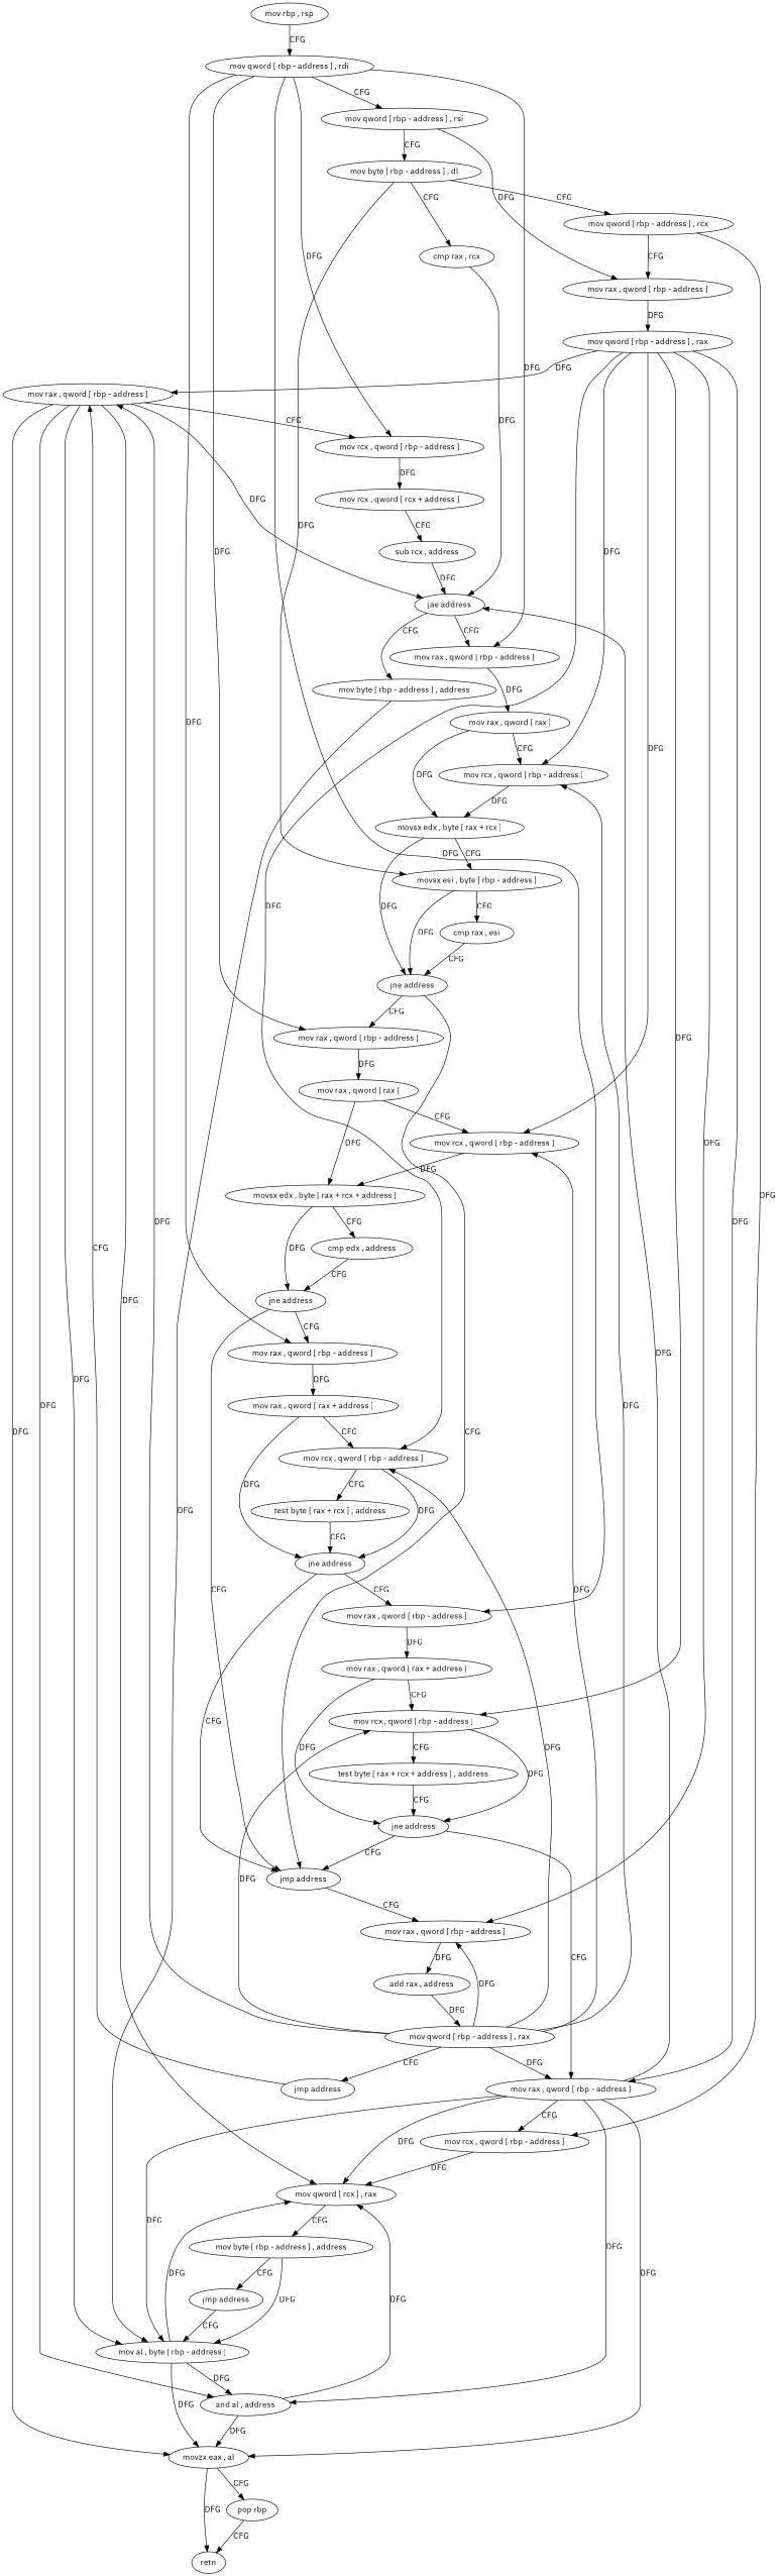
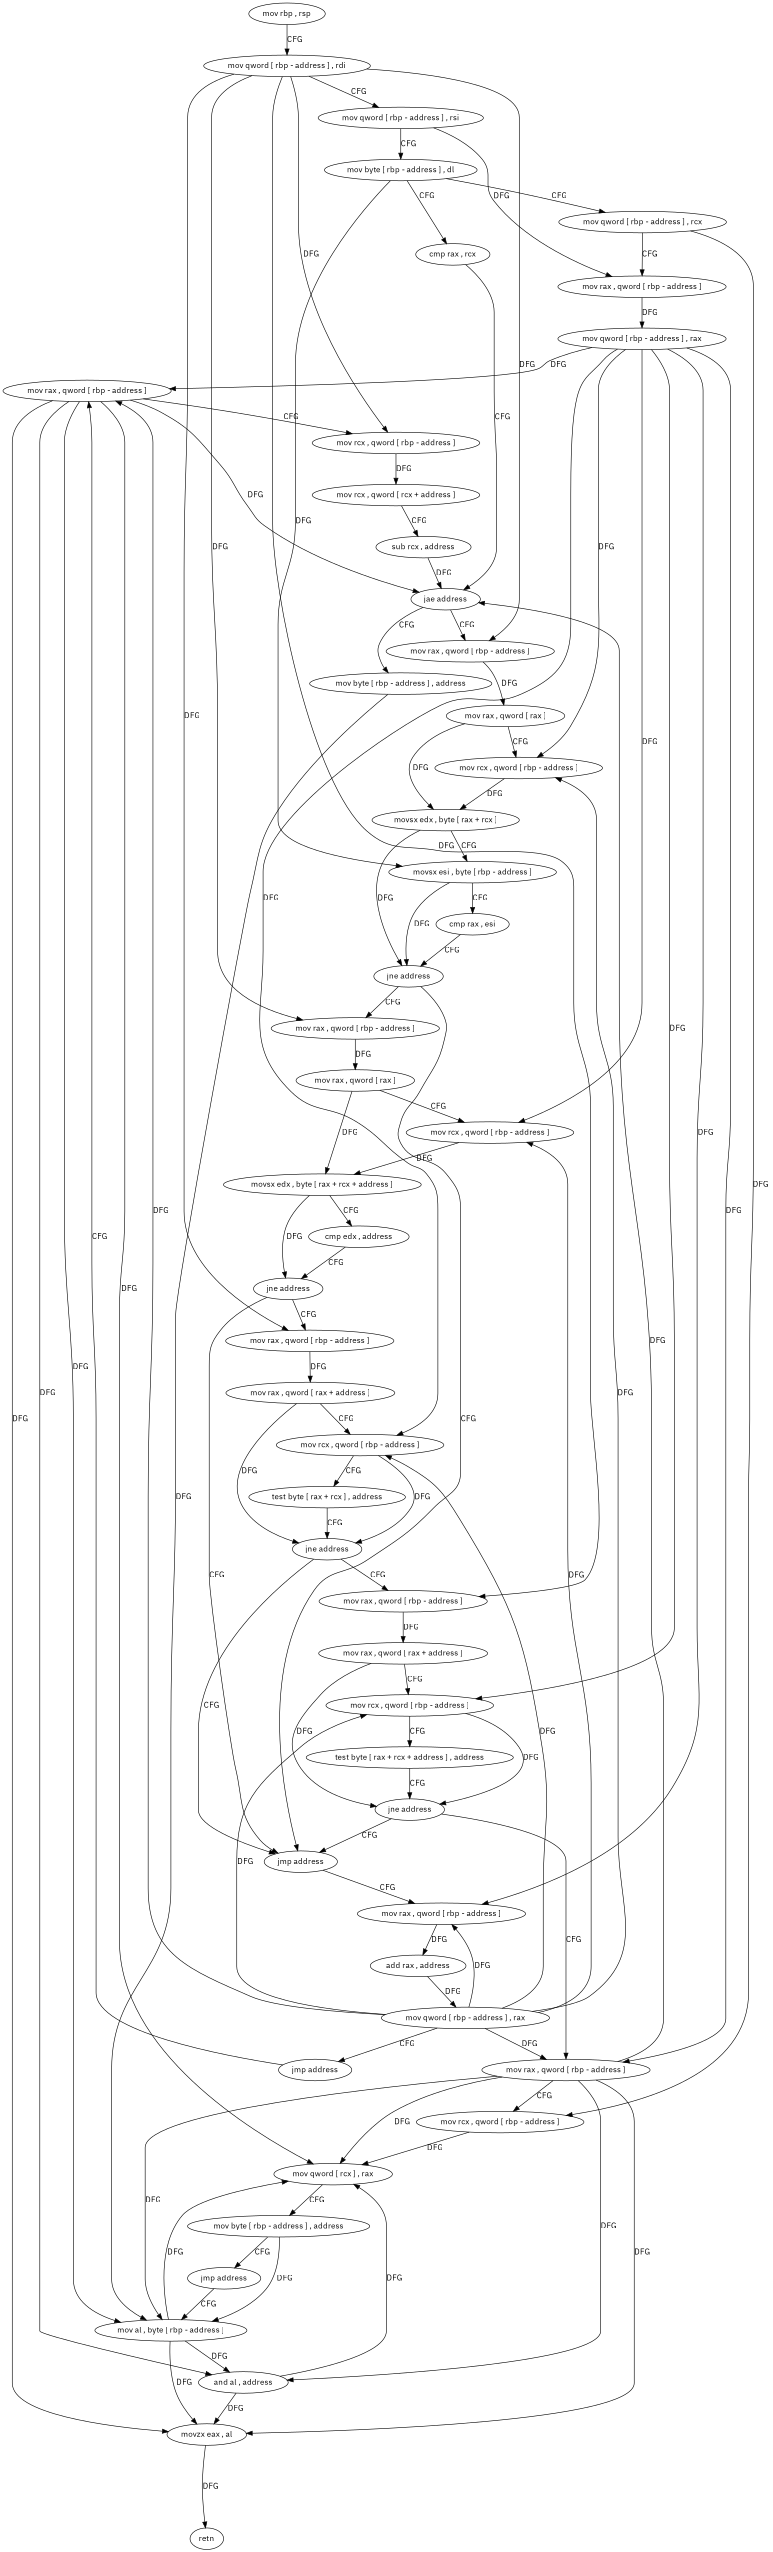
  digraph {
    fontname="IBM Plex Sans"
    node [fontname="IBM Plex Sans"]
    edge [fontname="IBM Plex Sans"]
    n1 [label="mov rbp , rsp"]
    n2 [label="mov qword [ rbp - address ] , rdi"]
    n3 [label="mov qword [ rbp - address ] , rsi"]
    n4 [label="mov rax , qword [ rbp - address ]"]
    n5 [label="mov rax , qword [ rbp - address ]"]
    n6 [label="mov rax , qword [ rbp - address ]"]
    n7 [label="mov rax , qword [ rbp - address ]"]
    n8 [label="mov rcx , qword [ rbp - address ]"]
    n9 [label="mov byte [ rbp - address ] , dl"]
    n10 [label="mov rax , qword [ rbp - address ]"]
    n11 [label="mov rax , qword [ rax ]"]
    n12 [label="mov rax , qword [ rax ]"]
    n13 [label="mov rax , qword [ rax + address ]"]
    n14 [label="mov rax , qword [ rax + address ]"]
    n15 [label="mov rcx , qword [ rcx + address ]"]
    n16 [label="mov qword [ rbp - address ] , rcx"]
    n17 [label="movsx esi , byte [ rbp - address ]"]
    n18 [label="cmp rax , rcx"]
    n19 [label="mov qword [ rbp - address ] , rax"]
    n20 [label="mov rcx , qword [ rbp - address ]"]
    n21 [label="jne address"]
    n22 [label="cmp rax , esi"]
    n23 [label="mov qword [ rcx ] , rax"]
    n24 [label="mov rax , qword [ rbp - address ]"]
    n25 [label="mov rcx , qword [ rbp - address ]"]
    n26 [label="mov rax , qword [ rbp - address ]"]
    n27 [label="mov rcx , qword [ rbp - address ]"]
    n28 [label="mov rcx , qword [ rbp - address ]"]
    n29 [label="mov rcx , qword [ rbp - address ]"]
    n30 [label="mov rax , qword [ rbp - address ]"]
    n31 [label="mov al , byte [ rbp - address ]"]
    n32 [label="jae address"]
    n33 [label="and al , address"]
    n34 [label="movzx eax , al"]
    n35 [label="movsx edx , byte [ rax + rcx ]"]
    n36 [label="add rax , address"]
    n37 [label="movsx edx , byte [ rax + rcx + address ]"]
    n38 [label="jne address"]
    n39 [label="test byte [ rax + rcx ] , address"]
    n40 [label="jne address"]
    n41 [label="test byte [ rax + rcx + address ] , address"]
    n42 [label="mov byte [ rbp - address ] , address"]
    n43 [label="mov byte [ rbp - address ] , address"]
-   n44 [label="pop rbp"]
    n45 [label=retn]
    n46 [label="jmp address"]
    n47 [label="mov qword [ rbp - address ] , rax"]
    n48 [label="cmp edx , address"]
    n49 [label="jne address"]
    n50 [label="jmp address"]
    n51 [label="sub rcx , address"]
    n52 [label="jmp address"]
    n1 -> n2 [label=CFG]
    n2 -> n3 [label=CFG]
    n2 -> n4 [label=DFG]
    n2 -> n5 [label=DFG]
    n2 -> n6 [label=DFG]
    n2 -> n7 [label=DFG]
    n2 -> n8 [label=DFG]
    n3 -> n9 [label=CFG]
    n3 -> n10 [label=DFG]
    n4 -> n11 [label=DFG]
    n5 -> n12 [label=DFG]
    n6 -> n13 [label=DFG]
    n7 -> n14 [label=DFG]
    n8 -> n15 [label=DFG]
    n9 -> n16 [label=CFG]
    n9 -> n17 [label=DFG]
    n9 -> n18 [label=CFG]
    n10 -> n19 [label=DFG]
    n11 -> n25 [label=CFG]
    n11 -> n35 [label=DFG]
    n12 -> n27 [label=CFG]
    n12 -> n37 [label=DFG]
    n13 -> n28 [label=CFG]
    n13 -> n38 [label=DFG]
    n14 -> n29 [label=CFG]
    n14 -> n40 [label=DFG]
    n15 -> n51 [label=CFG]
    n16 -> n10 [label=CFG]
    n16 -> n20 [label=DFG]
    n17 -> n21 [label=DFG]
    n17 -> n22 [label=CFG]
-   n18 -> n32 [label=DFG]
+   n18 -> n32 [label=CFG]
    n19 -> n24 [label=DFG]
    n19 -> n25 [label=DFG]
    n19 -> n26 [label=DFG]
    n19 -> n27 [label=DFG]
    n19 -> n28 [label=DFG]
    n19 -> n29 [label=DFG]
    n19 -> n30 [label=DFG]
    n20 -> n23 [label=DFG]
    n21 -> n5 [label=CFG]
    n21 -> n46 [label=CFG]
    n22 -> n21 [label=CFG]
    n23 -> n43 [label=CFG]
    n24 -> n8 [label=CFG]
    n24 -> n23 [label=DFG]
    n24 -> n31 [label=DFG]
    n24 -> n32 [label=DFG]
    n24 -> n33 [label=DFG]
    n24 -> n34 [label=DFG]
    n25 -> n35 [label=DFG]
    n26 -> n36 [label=DFG]
    n27 -> n37 [label=DFG]
    n28 -> n38 [label=DFG]
    n28 -> n39 [label=CFG]
    n29 -> n40 [label=DFG]
    n29 -> n41 [label=CFG]
    n30 -> n20 [label=CFG]
    n30 -> n23 [label=DFG]
    n30 -> n31 [label=DFG]
    n30 -> n32 [label=DFG]
    n30 -> n33 [label=DFG]
    n30 -> n34 [label=DFG]
    n31 -> n23 [label=DFG]
    n31 -> n33 [label=DFG]
    n31 -> n34 [label=DFG]
    n32 -> n4 [label=CFG]
    n32 -> n42 [label=CFG]
    n33 -> n23 [label=DFG]
    n33 -> n34 [label=DFG]
-   n34 -> n44 [label=CFG]
    n34 -> n45 [label=DFG]
    n35 -> n17 [label=CFG]
    n35 -> n21 [label=DFG]
    n36 -> n47 [label=DFG]
    n37 -> n48 [label=CFG]
    n37 -> n49 [label=DFG]
    n38 -> n7 [label=CFG]
    n38 -> n46 [label=CFG]
    n39 -> n38 [label=CFG]
    n40 -> n30 [label=CFG]
    n40 -> n46 [label=CFG]
    n41 -> n40 [label=CFG]
    n42 -> n31 [label=DFG]
    n43 -> n31 [label=DFG]
    n43 -> n52 [label=CFG]
-   n44 -> n45 [label=CFG]
    n46 -> n26 [label=CFG]
    n47 -> n24 [label=DFG]
    n47 -> n25 [label=DFG]
    n47 -> n26 [label=DFG]
    n47 -> n27 [label=DFG]
    n47 -> n28 [label=DFG]
    n47 -> n29 [label=DFG]
    n47 -> n30 [label=DFG]
    n47 -> n50 [label=CFG]
    n48 -> n49 [label=CFG]
    n49 -> n6 [label=CFG]
    n49 -> n46 [label=CFG]
    n50 -> n24 [label=CFG]
    n51 -> n32 [label=DFG]
    n52 -> n31 [label=CFG]
  }
